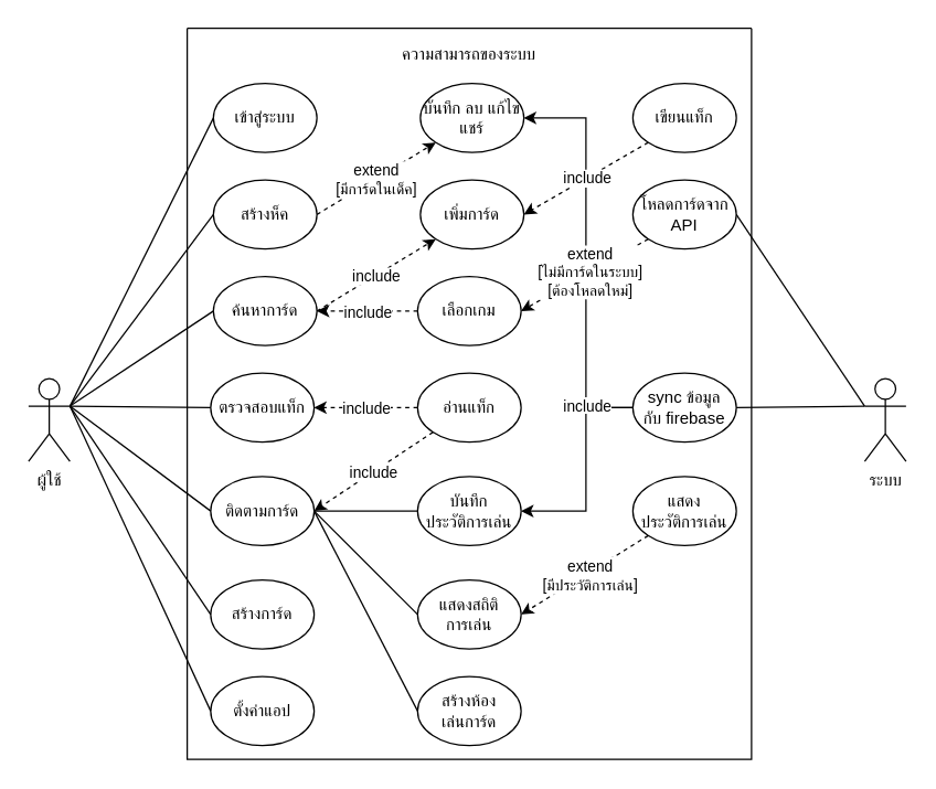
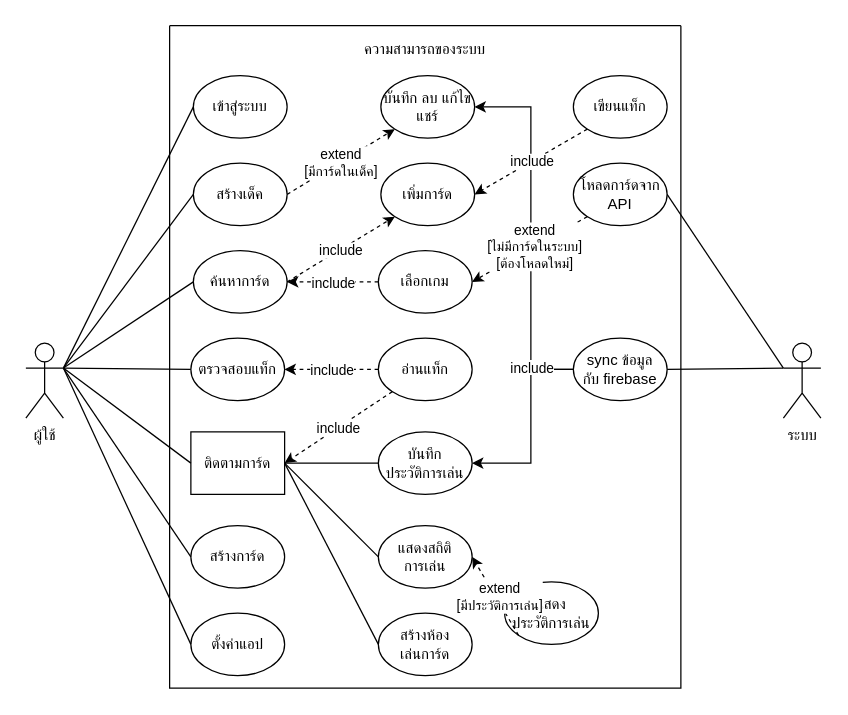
  <mxCell id="0" />
  <mxCell id="1" parent="0" />
  <mxCell id="2" style="edgeStyle=orthogonalEdgeStyle;rounded=0;orthogonalLoop=1;jettySize=auto;html=1;entryX=1;entryY=0.5;entryDx=0;entryDy=0;fontFamily=Helvetica;fontSize=12;fontColor=default;" parent="1" source="44" target="18" edge="1"><mxGeometry relative="1" as="geometry"><Array as="points"><mxPoint x="424" y="295" /><mxPoint x="424" y="85" /></Array></mxGeometry></mxCell>
  <mxCell id="3" value="ผู้ใช้" style="shape=umlActor;verticalLabelPosition=bottom;verticalAlign=top;html=1;outlineConnect=0;" parent="1" vertex="1"><mxGeometry x="20" y="274" width="30" height="60" as="geometry" /></mxCell>
  <mxCell id="4" value="ระบบ" style="shape=umlActor;verticalLabelPosition=bottom;verticalAlign=top;html=1;outlineConnect=0;" parent="1" vertex="1"><mxGeometry x="626" y="274" width="30" height="60" as="geometry" /></mxCell>
  <mxCell id="5" value="&lt;div&gt;ค้นหาการ์ด&lt;/div&gt;" style="ellipse;whiteSpace=wrap;html=1;fillColor=none;" parent="1" vertex="1"><mxGeometry x="154" y="200" width="75" height="50" as="geometry" /></mxCell>
  <mxCell id="6" value="เพิ่มการ์ด" style="ellipse;whiteSpace=wrap;html=1;fillColor=none;" parent="1" vertex="1"><mxGeometry x="304" y="130" width="75" height="50" as="geometry" /></mxCell>
- <mxCell id="7" value="สร้างห็ค" style="ellipse;whiteSpace=wrap;html=1;fillColor=none;" parent="1" vertex="1"><mxGeometry x="154" y="130" width="75" height="50" as="geometry" /></mxCell>
+ <mxCell id="7" value="สร้างเด็ค" style="ellipse;whiteSpace=wrap;html=1;fillColor=none;" parent="1" vertex="1"><mxGeometry x="154" y="130" width="75" height="50" as="geometry" /></mxCell>
  <mxCell id="8" value="เข้าสู่ระบบ" style="ellipse;whiteSpace=wrap;html=1;fillColor=none;" parent="1" vertex="1"><mxGeometry x="154" y="60" width="75" height="50" as="geometry" /></mxCell>
  <mxCell id="9" value="" style="endArrow=none;html=1;rounded=0;entryX=0;entryY=0.5;entryDx=0;entryDy=0;exitX=1;exitY=0.333;exitDx=0;exitDy=0;exitPerimeter=0;" parent="1" source="3" target="8" edge="1"><mxGeometry width="50" height="50" relative="1" as="geometry"><mxPoint x="374" y="270" as="sourcePoint" /><mxPoint x="424" y="220" as="targetPoint" /></mxGeometry></mxCell>
  <mxCell id="10" value="" style="endArrow=none;html=1;rounded=0;exitX=1;exitY=0.333;exitDx=0;exitDy=0;exitPerimeter=0;entryX=0;entryY=0.5;entryDx=0;entryDy=0;" parent="1" source="3" target="7" edge="1"><mxGeometry width="50" height="50" relative="1" as="geometry"><mxPoint x="374" y="270" as="sourcePoint" /><mxPoint x="424" y="220" as="targetPoint" /></mxGeometry></mxCell>
  <mxCell id="11" value="" style="endArrow=none;html=1;rounded=0;exitX=1;exitY=0.333;exitDx=0;exitDy=0;exitPerimeter=0;entryX=0;entryY=0.5;entryDx=0;entryDy=0;" parent="1" source="3" target="32" edge="1"><mxGeometry width="50" height="50" relative="1" as="geometry"><mxPoint x="374" y="270" as="sourcePoint" /><mxPoint x="424" y="220" as="targetPoint" /></mxGeometry></mxCell>
  <mxCell id="12" value="" style="endArrow=classic;dashed=1;html=1;rounded=0;entryX=1;entryY=0.5;entryDx=0;entryDy=0;exitX=0;exitY=0.5;exitDx=0;exitDy=0;" parent="1" source="28" target="5" edge="1"><mxGeometry relative="1" as="geometry"><mxPoint x="444" y="250" as="sourcePoint" /><mxPoint x="84" y="364.58" as="targetPoint" /></mxGeometry></mxCell>
  <mxCell id="13" value="include" style="edgeLabel;resizable=0;html=1;;align=center;verticalAlign=middle;" parent="12" connectable="0" vertex="1"><mxGeometry relative="1" as="geometry" /></mxCell>
  <mxCell id="14" value="" style="endArrow=classic;dashed=1;html=1;rounded=0;entryX=0;entryY=1;entryDx=0;entryDy=0;exitX=1;exitY=0.5;exitDx=0;exitDy=0;" parent="1" source="7" target="18" edge="1"><mxGeometry relative="1" as="geometry"><mxPoint x="284" y="40" as="sourcePoint" /><mxPoint x="442.5" y="170" as="targetPoint" /></mxGeometry></mxCell>
  <mxCell id="15" value="extend&lt;div&gt;[มีการ์ดในเด็ค]&lt;/div&gt;" style="edgeLabel;resizable=0;html=1;;align=center;verticalAlign=middle;" parent="14" connectable="0" vertex="1"><mxGeometry relative="1" as="geometry" /></mxCell>
  <mxCell id="16" value="" style="endArrow=none;html=1;rounded=0;entryX=1;entryY=0.333;entryDx=0;entryDy=0;entryPerimeter=0;exitX=0;exitY=0.5;exitDx=0;exitDy=0;" parent="1" source="37" target="3" edge="1"><mxGeometry width="50" height="50" relative="1" as="geometry"><mxPoint x="374" y="270" as="sourcePoint" /><mxPoint x="424" y="220" as="targetPoint" /></mxGeometry></mxCell>
  <mxCell id="17" value="" style="endArrow=none;html=1;rounded=0;exitX=1;exitY=0.333;exitDx=0;exitDy=0;exitPerimeter=0;entryX=0;entryY=0.5;entryDx=0;entryDy=0;" parent="1" source="3" target="5" edge="1"><mxGeometry width="50" height="50" relative="1" as="geometry"><mxPoint x="374" y="270" as="sourcePoint" /><mxPoint x="424" y="220" as="targetPoint" /></mxGeometry></mxCell>
  <mxCell id="18" value="บันทึก ลบ แก้ไข แชร์" style="ellipse;whiteSpace=wrap;html=1;fillColor=none;" parent="1" vertex="1"><mxGeometry x="304" y="60" width="75" height="50" as="geometry" /></mxCell>
  <mxCell id="19" value="" style="endArrow=none;html=1;rounded=0;entryX=1;entryY=0.333;entryDx=0;entryDy=0;entryPerimeter=0;exitX=0;exitY=0.5;exitDx=0;exitDy=0;" parent="1" source="33" target="3" edge="1"><mxGeometry width="50" height="50" relative="1" as="geometry"><mxPoint x="374" y="290" as="sourcePoint" /><mxPoint x="424" y="240" as="targetPoint" /></mxGeometry></mxCell>
  <mxCell id="20" value="" style="endArrow=classic;dashed=1;html=1;rounded=0;exitX=1;exitY=0.5;exitDx=0;exitDy=0;entryX=0;entryY=1;entryDx=0;entryDy=0;" parent="1" source="5" target="6" edge="1"><mxGeometry relative="1" as="geometry"><mxPoint x="374" y="210" as="sourcePoint" /><mxPoint x="94" y="80" as="targetPoint" /></mxGeometry></mxCell>
  <mxCell id="21" value="include" style="edgeLabel;resizable=0;html=1;;align=center;verticalAlign=middle;" parent="20" connectable="0" vertex="1"><mxGeometry relative="1" as="geometry" /></mxCell>
  <mxCell id="22" value="ความสามารถของระบบ" style="text;html=1;align=center;verticalAlign=middle;resizable=0;points=[];autosize=1;strokeColor=none;fillColor=none;fontFamily=Helvetica;fontSize=12;fontColor=default;" parent="1" vertex="1"><mxGeometry x="274" y="24" width="130" height="30" as="geometry" /></mxCell>
  <mxCell id="23" value="" style="endArrow=none;html=1;rounded=0;fontFamily=Helvetica;fontSize=12;fontColor=default;entryX=1;entryY=0.5;entryDx=0;entryDy=0;exitX=0;exitY=0.333;exitDx=0;exitDy=0;exitPerimeter=0;" parent="1" source="4" target="29" edge="1"><mxGeometry width="50" height="50" relative="1" as="geometry"><mxPoint x="424" y="320" as="sourcePoint" /><mxPoint x="474" y="270" as="targetPoint" /></mxGeometry></mxCell>
  <mxCell id="24" value="" style="swimlane;startSize=0;rounded=0;strokeColor=default;align=center;verticalAlign=middle;fontFamily=Helvetica;fontSize=12;fontColor=default;fillColor=light-dark(#FFFFFF,var(--ge-dark-color, #121212));" parent="1" vertex="1"><mxGeometry x="135" y="20" width="409" height="530" as="geometry" /></mxCell>
  <mxCell id="25" value="อ่านแท็ก" style="ellipse;whiteSpace=wrap;html=1;fillColor=none;" parent="24" vertex="1"><mxGeometry x="167" y="250" width="75" height="50" as="geometry" /></mxCell>
  <mxCell id="26" value="&lt;span style=&quot;background-color: transparent; color: light-dark(rgb(0, 0, 0), rgb(255, 255, 255));&quot;&gt;แสดงสถิติ&lt;/span&gt;&lt;div&gt;&lt;span style=&quot;background-color: transparent; color: light-dark(rgb(0, 0, 0), rgb(255, 255, 255));&quot;&gt;การเล่น&lt;/span&gt;&lt;/div&gt;" style="ellipse;whiteSpace=wrap;html=1;fillColor=none;" parent="24" vertex="1"><mxGeometry x="167" y="400" width="75" height="50" as="geometry" /></mxCell>
- <mxCell id="27" value="แสดง&lt;br&gt;&lt;div&gt;ประวัติการเล่น&lt;/div&gt;" style="ellipse;whiteSpace=wrap;html=1;fillColor=none;" parent="24" vertex="1"><mxGeometry x="323" y="325" width="75" height="50" as="geometry" /></mxCell>
+ <mxCell id="27" value="แสดง&lt;br&gt;&lt;div&gt;ประวัติการเล่น&lt;/div&gt;" style="ellipse;whiteSpace=wrap;html=1;fillColor=none;" parent="24" vertex="1"><mxGeometry x="268" y="445" width="75" height="50" as="geometry" /></mxCell>
  <mxCell id="28" value="เลือกเกม" style="ellipse;whiteSpace=wrap;html=1;fillColor=none;" parent="24" vertex="1"><mxGeometry x="167" y="180" width="75" height="50" as="geometry" /></mxCell>
  <mxCell id="29" value="โหลดการ์ดจาก API" style="ellipse;whiteSpace=wrap;html=1;fillColor=none;" parent="24" vertex="1"><mxGeometry x="323" y="110" width="75" height="50" as="geometry" /></mxCell>
  <mxCell id="30" value="" style="endArrow=classic;dashed=1;html=1;rounded=0;exitX=0;exitY=1;exitDx=0;exitDy=0;entryX=1;entryY=0.5;entryDx=0;entryDy=0;" parent="24" source="29" target="28" edge="1"><mxGeometry relative="1" as="geometry"><mxPoint x="477" y="220" as="sourcePoint" /><mxPoint x="477" y="160" as="targetPoint" /></mxGeometry></mxCell>
  <mxCell id="31" value="extend&lt;div&gt;[ไม่มีการ์ดในระบบ]&lt;/div&gt;&lt;div&gt;[ต้องโหลดใหม่]&lt;/div&gt;" style="edgeLabel;resizable=0;html=1;;align=center;verticalAlign=middle;" parent="30" connectable="0" vertex="1"><mxGeometry relative="1" as="geometry"><mxPoint x="3" y="-2" as="offset" /></mxGeometry></mxCell>
  <mxCell id="32" value="สร้างการ์ด" style="ellipse;whiteSpace=wrap;html=1;fillColor=none;" parent="24" vertex="1"><mxGeometry x="17" y="400" width="75" height="50" as="geometry" /></mxCell>
- <mxCell id="33" value="ติดตามการ์ด" style="ellipse;whiteSpace=wrap;html=1;fillColor=none;" parent="24" vertex="1"><mxGeometry x="17" y="325" width="75" height="50" as="geometry" /></mxCell>
+ <mxCell id="33" value="ติดตามการ์ด" style="whiteSpace=wrap;html=1;fillColor=none;rounded=0;" parent="24" vertex="1"><mxGeometry x="17" y="325" width="75" height="50" as="geometry" /></mxCell>
  <mxCell id="34" value="" style="endArrow=classic;dashed=1;html=1;rounded=0;entryX=1;entryY=0.5;entryDx=0;entryDy=0;exitX=0;exitY=1;exitDx=0;exitDy=0;" parent="24" source="25" target="33" edge="1"><mxGeometry relative="1" as="geometry"><mxPoint x="87" y="455" as="sourcePoint" /><mxPoint x="167" y="455" as="targetPoint" /></mxGeometry></mxCell>
  <mxCell id="35" value="include" style="edgeLabel;resizable=0;html=1;;align=center;verticalAlign=middle;" parent="34" connectable="0" vertex="1"><mxGeometry relative="1" as="geometry" /></mxCell>
  <mxCell id="36" value="" style="endArrow=none;html=1;rounded=0;entryX=1;entryY=0.5;entryDx=0;entryDy=0;exitX=0;exitY=0.5;exitDx=0;exitDy=0;" parent="24" source="26" target="33" edge="1"><mxGeometry width="50" height="50" relative="1" as="geometry"><mxPoint x="237" y="340" as="sourcePoint" /><mxPoint x="287" y="290" as="targetPoint" /></mxGeometry></mxCell>
  <mxCell id="37" value="ตั้งค่าแอป" style="ellipse;whiteSpace=wrap;html=1;fillColor=none;" parent="24" vertex="1"><mxGeometry x="17" y="470" width="75" height="50" as="geometry" /></mxCell>
  <mxCell id="38" value="ตรวจสอบแท็ก" style="ellipse;whiteSpace=wrap;html=1;fillColor=none;" parent="24" vertex="1"><mxGeometry x="17" y="250" width="75" height="50" as="geometry" /></mxCell>
  <mxCell id="39" value="" style="endArrow=classic;dashed=1;html=1;rounded=0;entryX=1;entryY=0.5;entryDx=0;entryDy=0;exitX=0;exitY=0.5;exitDx=0;exitDy=0;" parent="24" source="25" target="38" edge="1"><mxGeometry relative="1" as="geometry"><mxPoint x="177" y="215" as="sourcePoint" /><mxPoint x="104" y="215" as="targetPoint" /></mxGeometry></mxCell>
  <mxCell id="40" value="include" style="edgeLabel;resizable=0;html=1;;align=center;verticalAlign=middle;" parent="39" connectable="0" vertex="1"><mxGeometry relative="1" as="geometry" /></mxCell>
  <mxCell id="41" value="บันทึก&lt;div&gt;ประวัติการเล่น&lt;/div&gt;" style="ellipse;whiteSpace=wrap;html=1;fillColor=none;" parent="24" vertex="1"><mxGeometry x="167" y="325" width="75" height="50" as="geometry" /></mxCell>
  <mxCell id="42" value="" style="endArrow=none;html=1;rounded=0;fontFamily=Helvetica;fontSize=12;fontColor=default;exitX=0;exitY=0.5;exitDx=0;exitDy=0;entryX=1;entryY=0.5;entryDx=0;entryDy=0;" parent="24" source="41" target="33" edge="1"><mxGeometry width="50" height="50" relative="1" as="geometry"><mxPoint x="289" y="300" as="sourcePoint" /><mxPoint x="339" y="250" as="targetPoint" /></mxGeometry></mxCell>
  <mxCell id="43" style="edgeStyle=orthogonalEdgeStyle;rounded=0;orthogonalLoop=1;jettySize=auto;html=1;entryX=1;entryY=0.5;entryDx=0;entryDy=0;fontFamily=Helvetica;fontSize=12;fontColor=default;" parent="24" source="44" target="41" edge="1"><mxGeometry relative="1" as="geometry"><Array as="points"><mxPoint x="289" y="275" /><mxPoint x="289" y="350" /></Array></mxGeometry></mxCell>
  <mxCell id="44" value="sync&amp;nbsp;&lt;span style=&quot;background-color: transparent; color: light-dark(rgb(0, 0, 0), rgb(255, 255, 255));&quot;&gt;ข้อมูล&lt;/span&gt;&lt;div&gt;&lt;span style=&quot;background-color: transparent; color: light-dark(rgb(0, 0, 0), rgb(255, 255, 255));&quot;&gt;กับ firebase&lt;/span&gt;&lt;/div&gt;" style="ellipse;whiteSpace=wrap;html=1;fillColor=none;" parent="24" vertex="1"><mxGeometry x="323" y="250" width="75" height="50" as="geometry" /></mxCell>
  <mxCell id="45" value="เขียนแท็ก" style="ellipse;whiteSpace=wrap;html=1;fillColor=none;" parent="24" vertex="1"><mxGeometry x="323" y="40" width="75" height="50" as="geometry" /></mxCell>
  <mxCell id="46" value="สร้างห้อง&lt;div&gt;เล่นการ์ด&lt;/div&gt;" style="ellipse;whiteSpace=wrap;html=1;fillColor=none;" parent="24" vertex="1"><mxGeometry x="167" y="470" width="75" height="50" as="geometry" /></mxCell>
  <mxCell id="47" value="" style="endArrow=none;html=1;rounded=0;entryX=1;entryY=0.5;entryDx=0;entryDy=0;exitX=0;exitY=0.5;exitDx=0;exitDy=0;" parent="24" source="46" target="33" edge="1"><mxGeometry width="50" height="50" relative="1" as="geometry"><mxPoint x="237" y="65" as="sourcePoint" /><mxPoint x="287" y="15" as="targetPoint" /></mxGeometry></mxCell>
  <mxCell id="48" value="" style="endArrow=classic;dashed=1;html=1;rounded=0;exitX=0;exitY=1;exitDx=0;exitDy=0;entryX=1;entryY=0.5;entryDx=0;entryDy=0;" parent="24" source="27" target="26" edge="1"><mxGeometry relative="1" as="geometry"><mxPoint x="344" y="163" as="sourcePoint" /><mxPoint x="252" y="215" as="targetPoint" /></mxGeometry></mxCell>
  <mxCell id="49" value="extend&lt;div&gt;[มีประวัติการเล่น]&lt;/div&gt;" style="edgeLabel;resizable=0;html=1;;align=center;verticalAlign=middle;" parent="48" connectable="0" vertex="1"><mxGeometry relative="1" as="geometry"><mxPoint x="3" as="offset" /></mxGeometry></mxCell>
  <mxCell id="50" value="&lt;span style=&quot;font-size: 11px; background-color: rgb(255, 255, 255);&quot;&gt;include&lt;/span&gt;" style="text;html=1;align=center;verticalAlign=middle;resizable=0;points=[];autosize=1;strokeColor=none;fillColor=none;fontFamily=Helvetica;fontSize=12;fontColor=default;" parent="24" vertex="1"><mxGeometry x="260" y="259" width="60" height="30" as="geometry" /></mxCell>
  <mxCell id="51" value="" style="endArrow=none;html=1;rounded=0;fontFamily=Helvetica;fontSize=12;fontColor=default;exitX=1;exitY=0.333;exitDx=0;exitDy=0;exitPerimeter=0;entryX=0;entryY=0.5;entryDx=0;entryDy=0;" parent="1" source="3" target="38" edge="1"><mxGeometry width="50" height="50" relative="1" as="geometry"><mxPoint x="424" y="320" as="sourcePoint" /><mxPoint x="474" y="270" as="targetPoint" /></mxGeometry></mxCell>
  <mxCell id="52" value="" style="endArrow=none;html=1;rounded=0;fontFamily=Helvetica;fontSize=12;fontColor=default;exitX=1;exitY=0.5;exitDx=0;exitDy=0;entryX=0;entryY=0.333;entryDx=0;entryDy=0;entryPerimeter=0;" parent="1" source="44" target="4" edge="1"><mxGeometry width="50" height="50" relative="1" as="geometry"><mxPoint x="424" y="320" as="sourcePoint" /><mxPoint x="474" y="270" as="targetPoint" /></mxGeometry></mxCell>
  <mxCell id="53" value="" style="endArrow=classic;dashed=1;html=1;rounded=0;entryX=1;entryY=0.5;entryDx=0;entryDy=0;exitX=0;exitY=1;exitDx=0;exitDy=0;" parent="1" source="45" target="6" edge="1"><mxGeometry relative="1" as="geometry"><mxPoint x="479" y="398" as="sourcePoint" /><mxPoint x="387" y="455" as="targetPoint" /></mxGeometry></mxCell>
  <mxCell id="54" value="include" style="edgeLabel;resizable=0;html=1;;align=center;verticalAlign=middle;" parent="53" connectable="0" vertex="1"><mxGeometry relative="1" as="geometry" /></mxCell>
